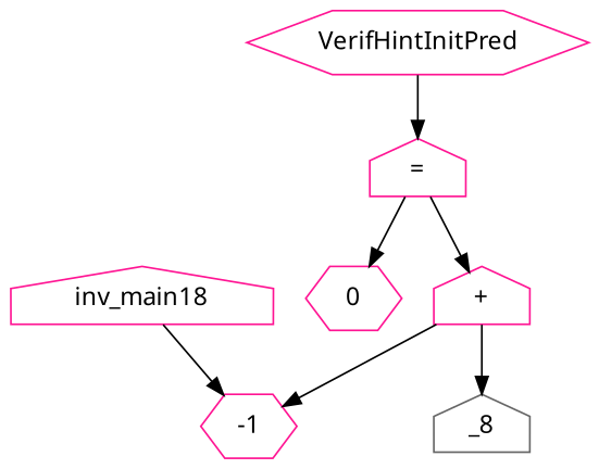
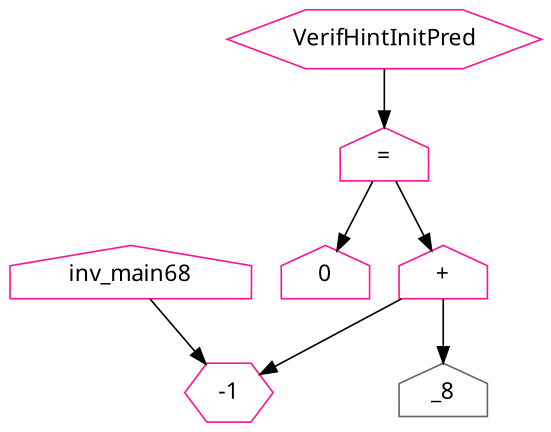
  digraph {
    fontname="Noto Sans"
    node [color=deeppink fontname="Noto Sans" shape=house]
    edge [fontname="Noto Sans"]
-   n1 [label=inv_main18]
+   n1 [label=inv_main68]
    n2 [label=-1 shape=hexagon]
    n3 [label=VerifHintInitPred shape=hexagon]
    n4 [label="="]
-   n5 [label=0 shape=hexagon]
+   n5 [label=0]
    n6 [label="+"]
    n7 [color=gray40 label=_8]
    n1 -> n2
    n3 -> n4
    n4 -> n5
    n4 -> n6
    n6 -> n2
    n6 -> n7
  }
